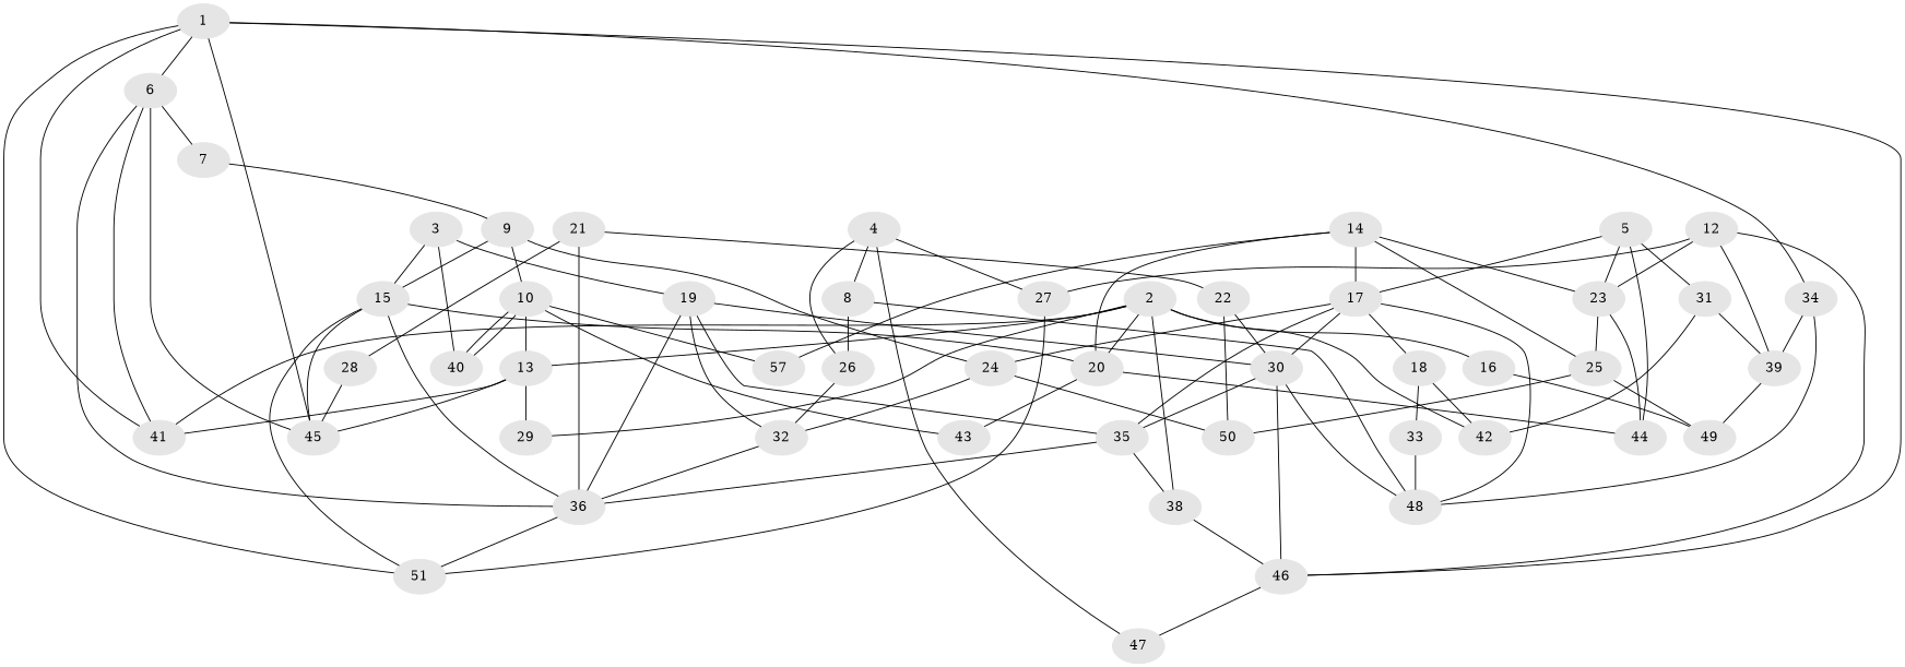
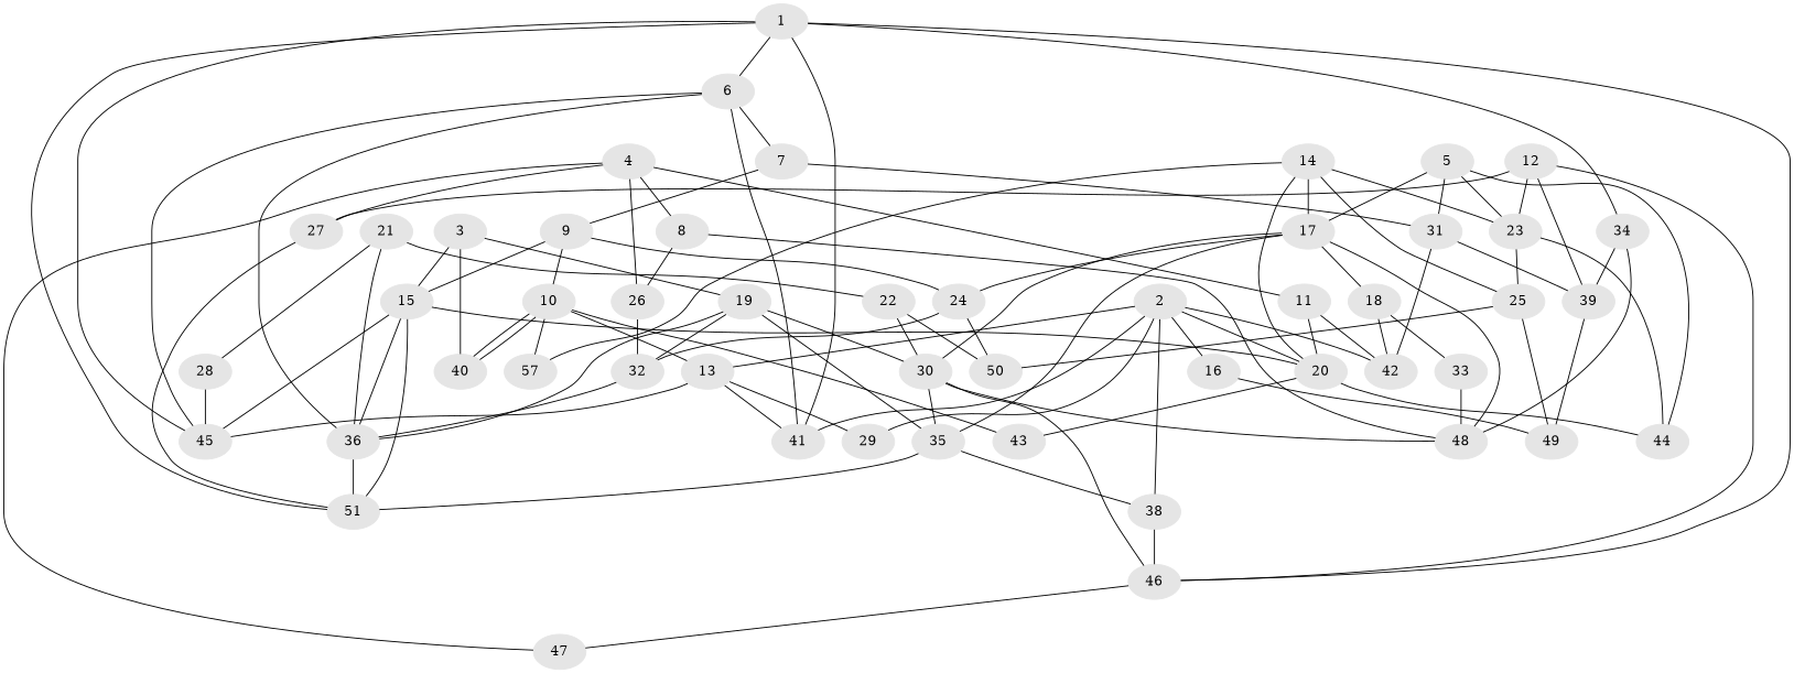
  graph {
    node [color=gray90 style=filled]
    1
    6
    34
    41
    45
    51
    46
    7
    36
    48
    39
    2
    13
    16
    20
    38
    42
    29
    49
    44
    43
    3
    15
    19
    40
    30
    35
    32
    4
    8
+   11
    26
    27
    47
    5
    17
    23
    31
    24
    18
    25
    9
    10
    n44 [label=57]
    50
    12
    14
    33
    21
    22
    28
    1 -- 6
    1 -- 34
    1 -- 41
    1 -- 45
    1 -- 51
    1 -- 46
    6 -- 41
    6 -- 45
    6 -- 7
    6 -- 36
    34 -- 48
    34 -- 39
    46 -- 47
+   7 -- 31
    7 -- 9
    36 -- 51
    39 -- 49
    2 -- 41
    2 -- 13
    2 -- 16
    2 -- 20
    2 -- 38
    2 -- 42
    2 -- 29
    13 -- 41
    13 -- 45
    13 -- 29
    16 -- 49
    20 -- 44
    20 -- 43
    38 -- 46
    3 -- 15
    3 -- 19
    3 -- 40
    15 -- 45
    15 -- 51
    15 -- 36
    15 -- 20
    19 -- 36
    19 -- 30
    19 -- 35
    19 -- 32
    30 -- 46
    30 -- 48
    30 -- 35
-   35 -- 36
+   35 -- 51
    35 -- 38
    32 -- 36
    4 -- 8
+   4 -- 11
    4 -- 26
    4 -- 27
    4 -- 47
    8 -- 48
    8 -- 26
+   11 -- 20
+   11 -- 42
    26 -- 32
    27 -- 51
    5 -- 44
    5 -- 17
    5 -- 23
    5 -- 31
    17 -- 48
    17 -- 30
    17 -- 35
    17 -- 24
    17 -- 18
    23 -- 44
    23 -- 25
    31 -- 39
    31 -- 42
    24 -- 32
    24 -- 50
    18 -- 42
    18 -- 33
    25 -- 49
    25 -- 50
    9 -- 15
    9 -- 24
    9 -- 10
    10 -- 13
    10 -- 43
    10 -- 40
    10 -- 40
    10 -- n44
    12 -- 46
    12 -- 39
    12 -- 27
    12 -- 23
    14 -- 20
    14 -- 17
    14 -- 23
    14 -- 25
    14 -- n44
    33 -- 48
    21 -- 36
    21 -- 22
    21 -- 28
    22 -- 30
    22 -- 50
    28 -- 45
  }
